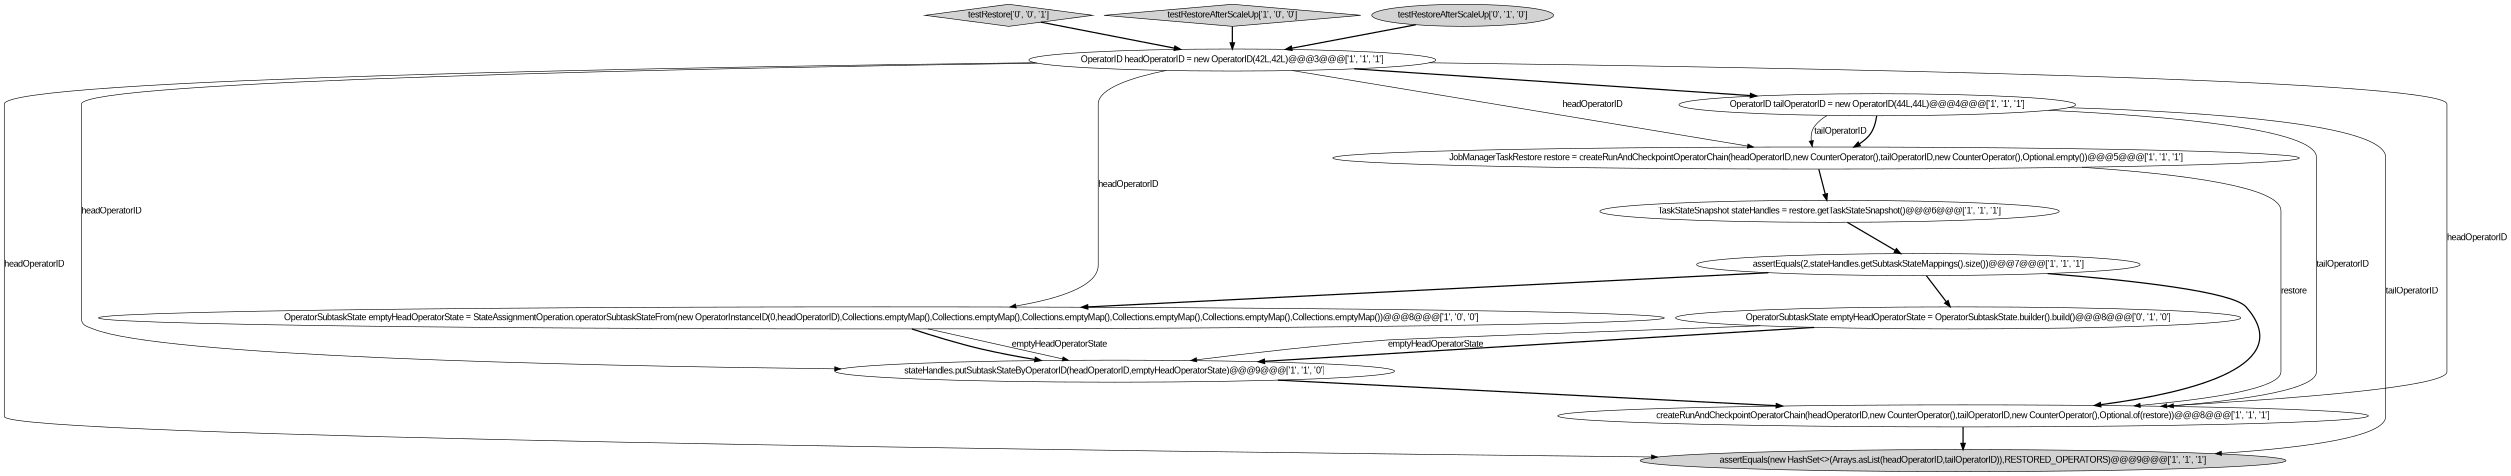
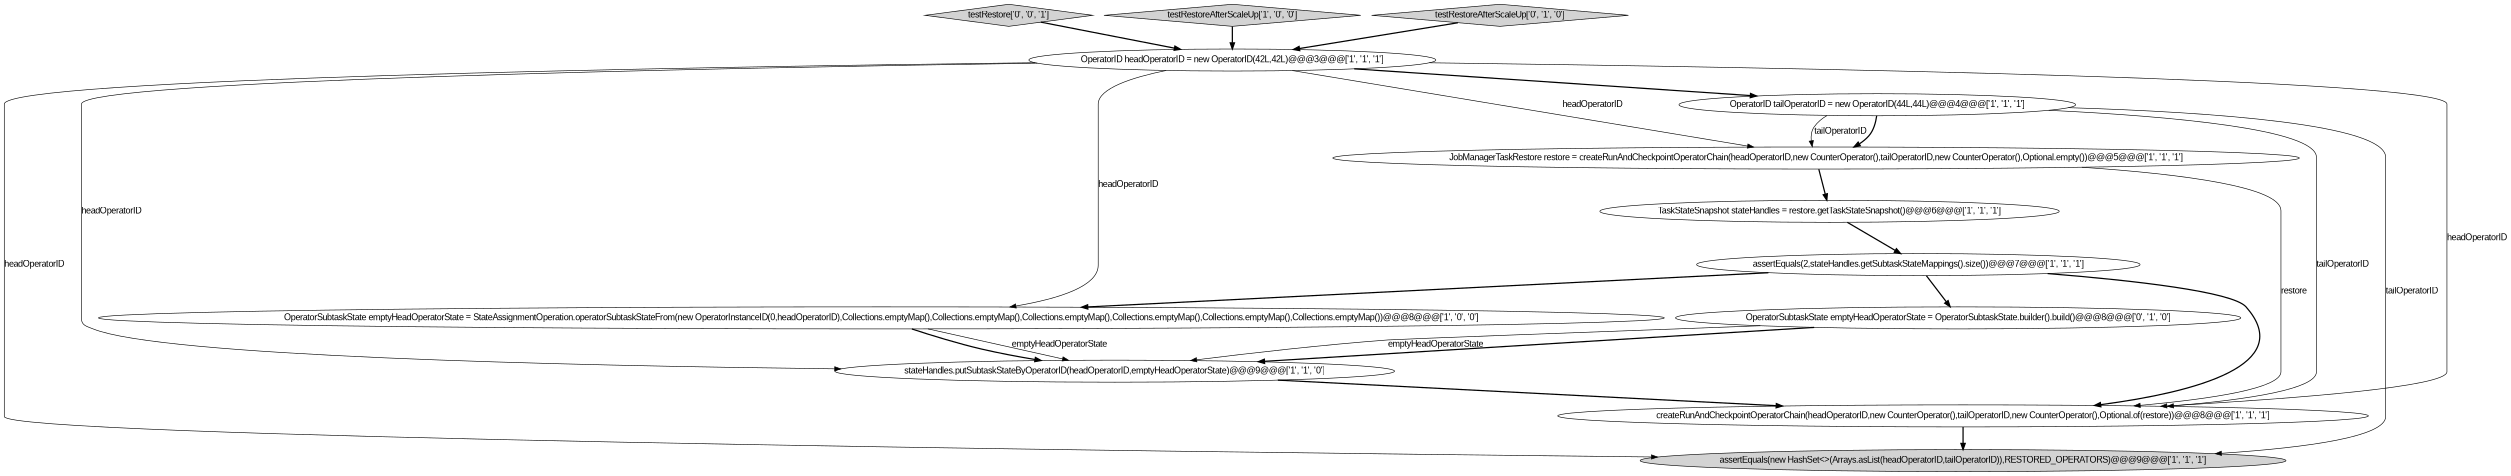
  digraph {
    fontname="Liberation Sans"
    node [fillcolor=white shape=ellipse style=filled fontname="Liberation Sans"]
    edge [style=bold fontname="Liberation Sans"]
    n1 [label="OperatorSubtaskState emptyHeadOperatorState = OperatorSubtaskState.builder().build()@@@8@@@['0', '1', '0']"]
    n2 [label="stateHandles.putSubtaskStateByOperatorID(headOperatorID,emptyHeadOperatorState)@@@9@@@['1', '1', '0']"]
    n3 [fillcolor=lightgray label="testRestore['0', '0', '1']" shape=diamond]
    n4 [label="OperatorID headOperatorID = new OperatorID(42L,42L)@@@3@@@['1', '1', '1']"]
    n5 [label="createRunAndCheckpointOperatorChain(headOperatorID,new CounterOperator(),tailOperatorID,new CounterOperator(),Optional.of(restore))@@@8@@@['1', '1', '1']"]
    n6 [fillcolor=lightgray label="testRestoreAfterScaleUp['1', '0', '0']" shape=diamond]
    n7 [fillcolor=lightgray label="assertEquals(new HashSet<>(Arrays.asList(headOperatorID,tailOperatorID)),RESTORED_OPERATORS)@@@9@@@['1', '1', '1']"]
    n8 [label="OperatorID tailOperatorID = new OperatorID(44L,44L)@@@4@@@['1', '1', '1']"]
    n9 [label="OperatorSubtaskState emptyHeadOperatorState = StateAssignmentOperation.operatorSubtaskStateFrom(new OperatorInstanceID(0,headOperatorID),Collections.emptyMap(),Collections.emptyMap(),Collections.emptyMap(),Collections.emptyMap(),Collections.emptyMap(),Collections.emptyMap())@@@8@@@['1', '0', '0']"]
    n10 [label="JobManagerTaskRestore restore = createRunAndCheckpointOperatorChain(headOperatorID,new CounterOperator(),tailOperatorID,new CounterOperator(),Optional.empty())@@@5@@@['1', '1', '1']"]
-   n11 [fillcolor=lightgray label="testRestoreAfterScaleUp['0', '1', '0']"]
+   n11 [fillcolor=lightgray label="testRestoreAfterScaleUp['0', '1', '0']" shape=diamond]
    n12 [label="TaskStateSnapshot stateHandles = restore.getTaskStateSnapshot()@@@6@@@['1', '1', '1']"]
    n13 [label="assertEquals(2,stateHandles.getSubtaskStateMappings().size())@@@7@@@['1', '1', '1']"]
    n1 -> n2
    n1 -> n2 [label=emptyHeadOperatorState style=solid]
    n2 -> n5
    n3 -> n4
    n4 -> n2 [label=headOperatorID style=solid]
    n4 -> n5 [label=headOperatorID style=solid]
    n4 -> n7 [label=headOperatorID style=solid]
    n4 -> n8
    n4 -> n9 [label=headOperatorID style=solid]
    n4 -> n10 [label=headOperatorID style=solid]
    n5 -> n7
    n6 -> n4
    n8 -> n5 [label=tailOperatorID style=solid]
    n8 -> n7 [label=tailOperatorID style=solid]
    n8 -> n10
    n8 -> n10 [label=tailOperatorID style=solid]
    n9 -> n2 [label=emptyHeadOperatorState style=solid]
    n9 -> n2
    n10 -> n5 [label=restore style=solid]
    n10 -> n12
    n11 -> n4
    n12 -> n13
    n13 -> n1
    n13 -> n5
    n13 -> n9
  }
